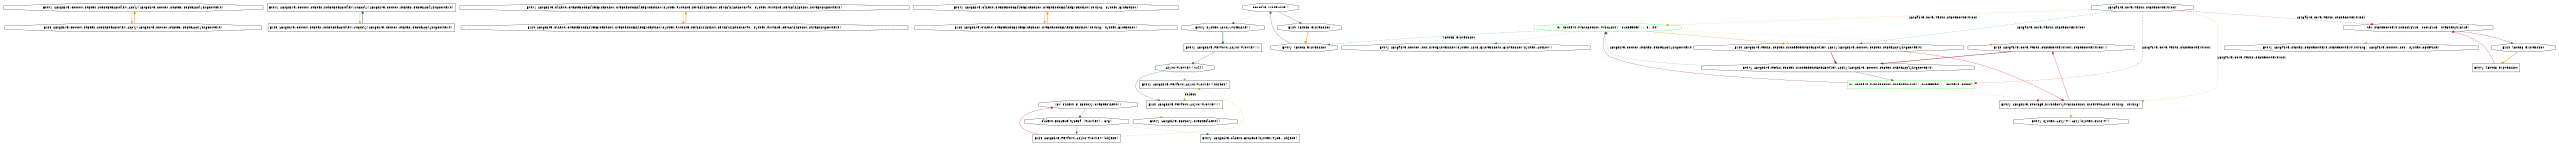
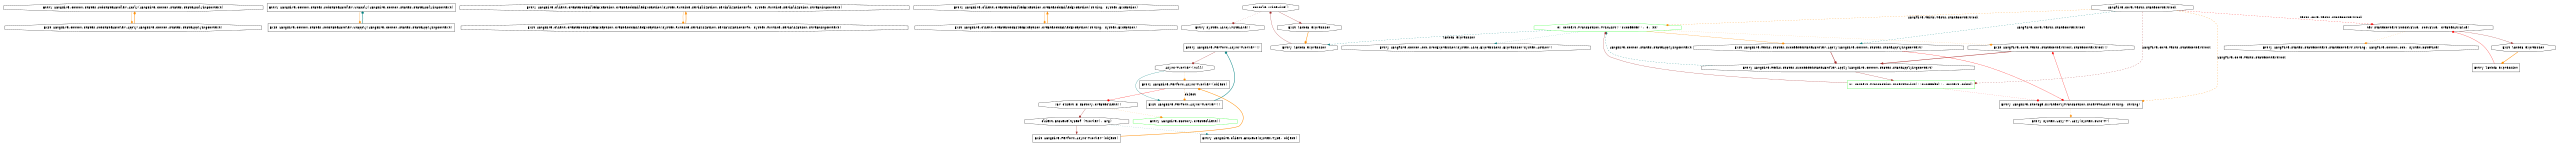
  digraph {
    fontname="DejaVu Sans Mono"
    node [cluster="lambda expression" fontname="DejaVu Sans Mono" shape=octagon span="22-22" file="Perform.cs"]
    edge [arrowhead=diamond color=darkorange fontname="DejaVu Sans Mono" style=solid]
    n1 [cluster="HangFire.Common.States.JobStateHandler.Apply(HangFire.Common.States.StateApplyingContext)" label="Entry HangFire.Common.States.JobStateHandler.Apply(HangFire.Common.States.StateApplyingContext)" file=""]
    n2 [cluster="HangFire.Common.States.JobStateHandler.Apply(HangFire.Common.States.StateApplyingContext)" label="Exit HangFire.Common.States.JobStateHandler.Apply(HangFire.Common.States.StateApplyingContext)" file=""]
    n3 [cluster="HangFire.Common.States.JobStateHandler.Unapply(HangFire.Common.States.StateApplyingContext)" label="Entry HangFire.Common.States.JobStateHandler.Unapply(HangFire.Common.States.StateApplyingContext)" shape=box span="26-26" file=""]
    n4 [cluster="HangFire.Common.States.JobStateHandler.Unapply(HangFire.Common.States.StateApplyingContext)" label="Exit HangFire.Common.States.JobStateHandler.Unapply(HangFire.Common.States.StateApplyingContext)" shape=box span="26-26" file=""]
    n5 [cluster="HangFire.Client.CreateJobFailedException.CreateJobFailedException(System.Runtime.Serialization.SerializationInfo, System.Runtime.Serialization.StreamingContext)" file="CreateJobFailedException.cs" label="Entry HangFire.Client.CreateJobFailedException.CreateJobFailedException(System.Runtime.Serialization.SerializationInfo, System.Runtime.Serialization.StreamingContext)" span="27-27"]
    n6 [cluster="HangFire.Client.CreateJobFailedException.CreateJobFailedException(System.Runtime.Serialization.SerializationInfo, System.Runtime.Serialization.StreamingContext)" file="CreateJobFailedException.cs" label="Exit HangFire.Client.CreateJobFailedException.CreateJobFailedException(System.Runtime.Serialization.SerializationInfo, System.Runtime.Serialization.StreamingContext)" span="27-27"]
    n7 [cluster="HangFire.Client.CreateJobFailedException.CreateJobFailedException(string, System.Exception)" file="CreateJobFailedException.cs" label="Entry HangFire.Client.CreateJobFailedException.CreateJobFailedException(string, System.Exception)"]
    n8 [cluster="HangFire.Client.CreateJobFailedException.CreateJobFailedException(string, System.Exception)" file="CreateJobFailedException.cs" label="Exit HangFire.Client.CreateJobFailedException.CreateJobFailedException(string, System.Exception)"]
    n9 [cluster="HangFire.Perform.Async<TWorker>()" file="JobClient.cs" label="Entry HangFire.Perform.Async<TWorker>()" shape=box span="4-4"]
    n10 [cluster="HangFire.Perform.Async<TWorker>()" file="JobClient.cs" label="Async<TWorker>(null)" span="7-7"]
    n11 [cluster="HangFire.Perform.Async<TWorker>()" file="JobClient.cs" label="Exit HangFire.Perform.Async<TWorker>()" shape=box span="4-4"]
    n12 [cluster="HangFire.Perform.Async<TWorker>(object)" file="JobClient.cs" label="Entry HangFire.Perform.Async<TWorker>(object)" shape=box span="10-10"]
    n13 [cluster="HangFire.Perform.Async<TWorker>(object)" file="JobClient.cs" label="var client = Factory.CreateClient()" span="13-13"]
    n14 [cluster="HangFire.Perform.Async<TWorker>(object)" file="JobClient.cs" label="client.Enqueue(typeof (TWorker), arg)" span="15-15"]
-   n15 [cluster="HangFire.Factory.CreateClient()" file="JobClient.cs" label="Entry HangFire.Factory.CreateClient()" span="7-7"]
+   n15 [cluster="HangFire.Factory.CreateClient()" file="JobClient.cs" label="Entry HangFire.Factory.CreateClient()" span="7-7" color=green]
    n16 [cluster="HangFire.Perform.Async<TWorker>(object)" file="JobClient.cs" label="Exit HangFire.Perform.Async<TWorker>(object)" shape=box span="10-10"]
    n17 [cluster="HangFire.Client.Enqueue(System.Type, object)" file="JobClient.cs" label="Entry HangFire.Client.Enqueue(System.Type, object)" shape=box span="14-14"]
    n18 [cluster="System.Lazy<T>.Lazy(System.Func<T>)" label="Entry System.Lazy<T>.Lazy(System.Func<T>)" span="0-0"]
    n19 [cluster="Hangfire.Core.Tests.StateContextMock.StateContextMock()" label="Exit Hangfire.Core.Tests.StateContextMock.StateContextMock()" span="10-10"]
    n20 [cluster="HangFire.Redis.States.SucceededStateHandler.Apply(HangFire.Common.States.StateApplyingContext)" label="Entry HangFire.Redis.States.SucceededStateHandler.Apply(HangFire.Common.States.StateApplyingContext)" span="7-7"]
    n21 [cluster="HangFire.Redis.States.SucceededStateHandler.Apply(HangFire.Common.States.StateApplyingContext)" color=green community=0 label="1: context.Transaction.InsertToList(''succeeded'', context.JobId)" shape=box span="9-9"]
    n22 [cluster="HangFire.Redis.States.SucceededStateHandler.Apply(HangFire.Common.States.StateApplyingContext)" color=green community=0 label="0: context.Transaction.TrimList(''succeeded'', 0, 99)" span="10-10"]
    n23 [cluster="HangFire.Storage.IWriteOnlyTransaction.InsertToList(string, string)" label="Entry HangFire.Storage.IWriteOnlyTransaction.InsertToList(string, string)" shape=box span="30-30"]
    n24 [cluster="HangFire.Redis.States.SucceededStateHandler.Apply(HangFire.Common.States.StateApplyingContext)" label="Exit HangFire.Redis.States.SucceededStateHandler.Apply(HangFire.Common.States.StateApplyingContext)" span="7-7"]
    n25 [label="Entry lambda expression" span="13-13"]
    n26 [cluster="Hangfire.Common.Job.FromExpression(System.Linq.Expressions.Expression<System.Action>)" label="Entry Hangfire.Common.Job.FromExpression(System.Linq.Expressions.Expression<System.Action>)" span="148-148"]
    n27 [label="Console.WriteLine()" span="13-13"]
    n28 [cluster="Hangfire.States.StateContext.StateContext(string, Hangfire.Common.Job, System.DateTime)" label="Entry Hangfire.States.StateContext.StateContext(string, Hangfire.Common.Job, System.DateTime)" span="25-25"]
    n29 [cluster="System.Console.WriteLine()" label="Entry System.Linq.WriteLine()" span="0-0"]
    n30 [label="Entry lambda expression" shape=box span="17-17"]
    n31 [label="new StateContext(JobIdValue, JobValue, CreatedAtValue)" span="17-17"]
    n32 [label="Exit lambda expression" span="17-17"]
    n33 [label="Exit lambda expression" span="13-13"]
    n34 [label="Hangfire.Core.Tests.StateContextMock" cluster="" span=""]
    n1 -> n2
    n2 -> n1 [style=bold]
    n3 -> n4
    n4 -> n3 [arrowhead=dot color=teal style=bold]
    n5 -> n6 [arrowhead=dot]
    n6 -> n5 [arrowhead=normal style=bold]
    n7 -> n8
    n8 -> n7 [arrowhead=normal style=bold]
    n9 -> n10 [arrowhead=dot color=brown]
    n10 -> n11 [arrowhead=normal color=teal]
    n10 -> n12 [arrowhead=dot style=dotted]
-   n29 -> n9 [arrowhead=dot color=teal style=bold]
+   n11 -> n9 [arrowhead=dot color=teal style=bold]
    n12 -> n11 [arrowhead=dot label=object style=dashed]
-   n16 -> n13 [arrowhead=dot color=red]
+   n12 -> n13 [arrowhead=dot color=red]
    n13 -> n14 [arrowhead=dot color=brown]
    n13 -> n15 [style=dotted]
    n14 -> n16 [arrowhead=normal color=brown]
-   n14 -> n17 [arrowhead=dot color=teal style=dotted]
-   n16 -> n12 [arrowhead=dot style=dashed]
+   n14 -> n17 [arrowhead=normal color=teal style=dotted]
+   n16 -> n12 [arrowhead=dot style=bold]
    n19 -> n20 [arrowhead=normal color=brown style=bold]
    n20 -> n21 [arrowhead=normal color=brown]
    n20 -> n22 [color=teal label="HangFire.Common.States.StateApplyingContext" style=dashed]
    n21 -> n22 [color=brown]
    n21 -> n23 [arrowhead=dot color=red style=dotted]
    n22 -> n19 [style=dotted]
    n22 -> n24
    n22 -> n25 [arrowhead=normal color=teal label="lambda expression" style=dashed]
    n22 -> n26 [arrowhead=normal color=teal style=dotted]
    n23 -> n18 [style=dotted]
    n23 -> n19 [color=red]
    n24 -> n20 [color=brown style=bold]
    n24 -> n23 [color=red]
    n25 -> n27 [arrowhead=dot color=brown]
    n27 -> n29 [arrowhead=dot color=brown style=dotted]
    n27 -> n33 [arrowhead=normal color=brown]
    n30 -> n31 [arrowhead=dot color=red]
    n31 -> n28 [style=dotted]
    n31 -> n32 [arrowhead=normal color=brown]
    n32 -> n30 [style=bold]
    n33 -> n25 [style=bold]
    n34 -> n21 [arrowhead=dot color=brown label="Hangfire.Core.Tests.StateContextMock" style=dashed]
-   n34 -> n22 [arrowhead=dot label="Hangfire.Core.Tests.StateContextMock" style=dashed]
+   n34 -> n22 [arrowhead=dot label="Hangfire.Tests.Tests.StateContextMock" style=dashed]
    n34 -> n23 [arrowhead=dot label="Hangfire.Core.Tests.StateContextMock" style=dashed]
    n34 -> n24 [arrowhead=normal color=teal label="Hangfire.Core.Tests.StateContextMock" style=dashed]
-   n34 -> n31 [color=red label="Hangfire.Core.Tests.StateContextMock" style=dashed]
+   n34 -> n31 [color=red label="Tests.Core.Tests.StateContextMock" style=dashed]
  }
